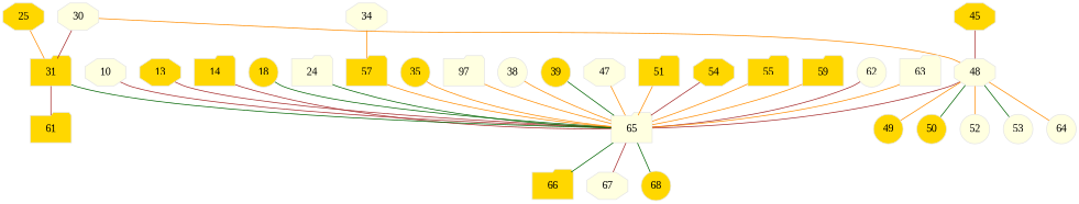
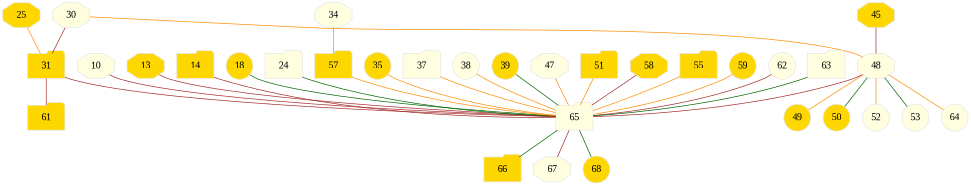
  graph {
    fontname="Liberation Serif"
    node [color=gray90 fillcolor=gold fontname="Liberation Serif" shape=circle style=filled]
    edge [color=darkorange fontname="Liberation Serif"]
    65 [fillcolor=lightyellow shape=folder super="+9+1+3"]
    66 [shape=folder]
    67 [fillcolor=lightyellow shape=octagon]
    68
    10 [fillcolor=lightyellow shape=octagon]
    13 [shape=octagon]
    14 [shape=folder]
    18
    24 [fillcolor=lightyellow shape=folder]
    31 [shape=folder super="+11+20"]
    61 [shape=folder]
    25 [shape=octagon]
    30 [fillcolor=lightyellow shape=octagon super="+22+19+28+29"]
    48 [fillcolor=lightyellow shape=octagon super="+26+16+17+21+33+40+41+42+44"]
    49
    50
    52 [fillcolor=lightyellow]
    53 [fillcolor=lightyellow]
    64 [fillcolor=lightyellow super="+43"]
    57 [shape=folder super="+32"]
    34 [fillcolor=lightyellow shape=octagon]
    35
-   37 [fillcolor=lightyellow shape=folder label=97]
+   37 [fillcolor=lightyellow shape=folder]
    38 [fillcolor=lightyellow]
    39 [super="+23"]
    45 [shape=octagon]
    47 [fillcolor=lightyellow shape=octagon]
    51 [shape=folder]
-   54 [shape=octagon]
+   54 [shape=octagon label=58]
    55 [shape=folder]
-   59 [shape=folder]
+   59
    62 [fillcolor=lightyellow super="+60"]
    63 [fillcolor=lightyellow shape=folder super="+6"]
    65 -- 66 [color=darkgreen]
    65 -- 67 [color=brown]
    65 -- 68 [color=darkgreen weight=2]
    10 -- 65 [color=brown]
    13 -- 65 [color=brown]
    14 -- 65 [color=brown]
    18 -- 65 [color=darkgreen]
    24 -- 65 [color=darkgreen]
-   31 -- 65 [color=darkgreen weight=2]
+   31 -- 65 [color=brown weight=2]
    31 -- 61 [color=brown]
    25 -- 31
    30 -- 31 [color=brown weight=2]
    30 -- 48
    48 -- 65 [color=brown weight=5]
    48 -- 49
    48 -- 50 [color=darkgreen]
    48 -- 52
    48 -- 53 [color=darkgreen]
    48 -- 64
    57 -- 65 [weight=3]
    34 -- 57
    35 -- 65
    37 -- 65
    38 -- 65
    39 -- 65 [color=darkgreen]
    45 -- 48 [color=brown]
    47 -- 65
    51 -- 65
    54 -- 65 [color=brown]
    55 -- 65
    59 -- 65
    62 -- 65 [color=brown]
-   63 -- 65 [weight=5]
+   63 -- 65 [color=darkgreen weight=5]
  }
